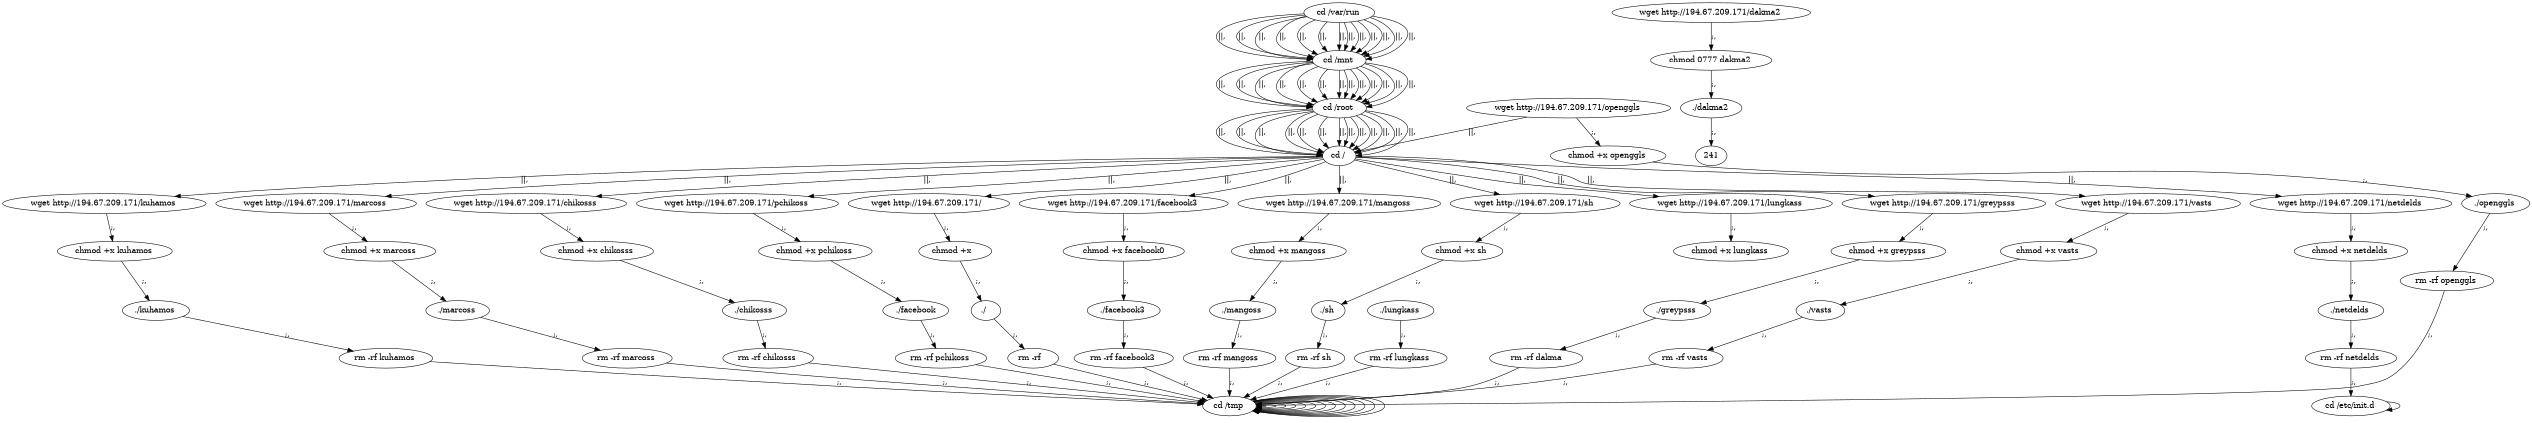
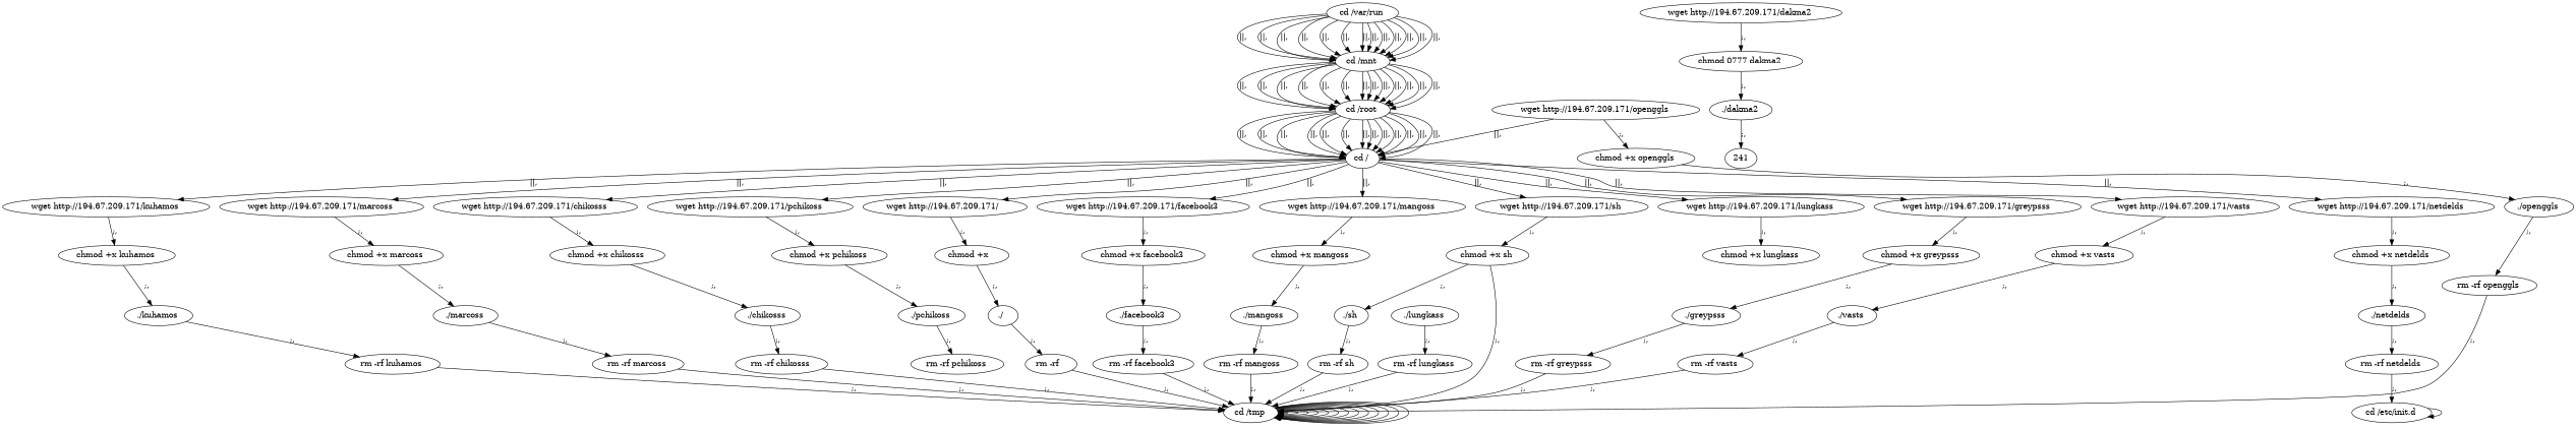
  digraph {
    n1 [label="cd /tmp "]
    n2 [label="cd /var/run "]
    n3 [label="cd /mnt "]
    n4 [label="cd /root "]
    n5 [label="cd / "]
    n6 [label="wget http://194.67.209.171/lungkass "]
    n7 [label="wget http://194.67.209.171/mangoss "]
    n8 [label="wget http://194.67.209.171/vasts "]
    n9 [label="wget http://194.67.209.171/greypsss "]
    n10 [label="wget http://194.67.209.171/kuhamos "]
    n11 [label="wget http://194.67.209.171/marcoss "]
    n12 [label="wget http://194.67.209.171/chikosss "]
    n13 [label="wget http://194.67.209.171/pchikoss "]
    n14 [label="wget http://194.67.209.171/sh "]
    n15 [label="wget http://194.67.209.171/  "]
    n16 [label="wget http://194.67.209.171/facebook3 "]
    n17 [label="wget http://194.67.209.171/netdelds "]
    n18 [label="chmod +x lungkass "]
    n19 [label="chmod +x mangoss "]
    n20 [label="wget http://194.67.209.171/openggls "]
    n21 [label="chmod +x openggls "]
    n22 [label="chmod +x vasts "]
    n23 [label="chmod +x greypsss "]
    n24 [label="chmod +x kuhamos "]
    n25 [label="chmod +x marcoss "]
    n26 [label="chmod +x chikosss "]
    n27 [label="chmod +x pchikoss "]
    n28 [label="chmod +x sh "]
    n29 [label="chmod +x   "]
-   n30 [label="chmod +x facebook0"]
+   n30 [label="chmod +x facebook3 "]
    n31 [label="chmod +x netdelds "]
    n32 [label="./lungkass "]
    n33 [label="rm -rf lungkass "]
    n34 [label="./mangoss "]
    n35 [label="rm -rf mangoss "]
    n36 [label="./openggls "]
    n37 [label="rm -rf openggls "]
    n38 [label="./vasts "]
    n39 [label="rm -rf vasts "]
    n40 [label="./greypsss "]
-   n41 [label="rm -rf dakma"]
+   n41 [label="rm -rf greypsss "]
    n42 [label="./kuhamos "]
    n43 [label="rm -rf kuhamos "]
    n44 [label="./marcoss "]
    n45 [label="rm -rf marcoss "]
    n46 [label="./chikosss "]
    n47 [label="rm -rf chikosss "]
-   n48 [label="./facebook"]
+   n48 [label="./pchikoss "]
    n49 [label="rm -rf pchikoss "]
    n50 [label="./sh "]
    n51 [label="rm -rf sh "]
    n52 [label="./  "]
    n53 [label="rm -rf   "]
    n54 [label="./facebook3 "]
    n55 [label="rm -rf facebook3 "]
    n56 [label="./netdelds "]
    n57 [label="rm -rf netdelds "]
    n58 [label="cd /etc/init.d "]
    n59 [label="wget http://194.67.209.171/dakma2 "]
    n60 [label="chmod 0777 dakma2 "]
    n61 [label="./dakma2 "]
    241
    n1 -> n1
    n1 -> n1
    n1 -> n1
    n1 -> n1
    n1 -> n1
    n1 -> n1
    n1 -> n1
    n1 -> n1
    n1 -> n1
    n1 -> n1
    n1 -> n1
    n1 -> n1
    n1 -> n1
    n2 -> n3 [label="||,"]
    n2 -> n3 [label="||,"]
    n2 -> n3 [label="||,"]
    n2 -> n3 [label="||,"]
    n2 -> n3 [label="||,"]
    n2 -> n3 [label="||,"]
    n2 -> n3 [label="||,"]
    n2 -> n3 [label="||,"]
    n2 -> n3 [label="||,"]
    n2 -> n3 [label="||,"]
    n2 -> n3 [label="||,"]
    n2 -> n3 [label="||,"]
    n2 -> n3 [label="||,"]
    n3 -> n4 [label="||,"]
    n3 -> n4 [label="||,"]
    n3 -> n4 [label="||,"]
    n3 -> n4 [label="||,"]
    n3 -> n4 [label="||,"]
    n3 -> n4 [label="||,"]
    n3 -> n4 [label="||,"]
    n3 -> n4 [label="||,"]
    n3 -> n4 [label="||,"]
    n3 -> n4 [label="||,"]
    n3 -> n4 [label="||,"]
    n3 -> n4 [label="||,"]
    n3 -> n4 [label="||,"]
    n4 -> n5 [label="||,"]
    n4 -> n5 [label="||,"]
    n4 -> n5 [label="||,"]
    n4 -> n5 [label="||,"]
    n4 -> n5 [label="||,"]
    n4 -> n5 [label="||,"]
    n4 -> n5 [label="||,"]
    n4 -> n5 [label="||,"]
    n4 -> n5 [label="||,"]
    n4 -> n5 [label="||,"]
    n4 -> n5 [label="||,"]
    n4 -> n5 [label="||,"]
    n4 -> n5 [label="||,"]
    n5 -> n6 [label="||,"]
    n5 -> n7 [label="||,"]
    n5 -> n8 [label="||,"]
    n5 -> n9 [label="||,"]
    n5 -> n10 [label="||,"]
    n5 -> n11 [label="||,"]
    n5 -> n12 [label="||,"]
    n5 -> n13 [label="||,"]
    n5 -> n14 [label="||,"]
    n5 -> n15 [label="||,"]
    n5 -> n16 [label="||,"]
    n5 -> n17 [label="||,"]
    n6 -> n18 [label=";,"]
    n7 -> n19 [label=";,"]
    n8 -> n22 [label=";,"]
    n9 -> n23 [label=";,"]
    n10 -> n24 [label=";,"]
    n11 -> n25 [label=";,"]
    n12 -> n26 [label=";,"]
    n13 -> n27 [label=";,"]
    n14 -> n28 [label=";,"]
    n15 -> n29 [label=";,"]
    n16 -> n30 [label=";,"]
    n17 -> n31 [label=";,"]
    n19 -> n34 [label=";,"]
    n20 -> n5 [label="||,"]
    n20 -> n21 [label=";,"]
    n21 -> n36 [label=";,"]
    n22 -> n38 [label=";,"]
    n23 -> n40 [label=";,"]
    n24 -> n42 [label=";,"]
    n25 -> n44 [label=";,"]
    n26 -> n46 [label=";,"]
    n27 -> n48 [label=";,"]
    n28 -> n50 [label=";,"]
    n29 -> n52 [label=";,"]
    n30 -> n54 [label=";,"]
    n31 -> n56 [label=";,"]
    n32 -> n33 [label=";,"]
    n33 -> n1 [label=";,"]
    n34 -> n35 [label=";,"]
    n35 -> n1 [label=";,"]
    n36 -> n37 [label=";,"]
    n37 -> n1 [label=";,"]
    n38 -> n39 [label=";,"]
    n39 -> n1 [label=";,"]
    n40 -> n41 [label=";,"]
    n41 -> n1 [label=";,"]
    n42 -> n43 [label=";,"]
    n43 -> n1 [label=";,"]
    n44 -> n45 [label=";,"]
    n45 -> n1 [label=";,"]
    n46 -> n47 [label=";,"]
    n47 -> n1 [label=";,"]
    n48 -> n49 [label=";,"]
-   n49 -> n1 [label=";,"]
+   n28 -> n1 [label=";,"]
    n50 -> n51 [label=";,"]
    n51 -> n1 [label=";,"]
    n52 -> n53 [label=";,"]
    n53 -> n1 [label=";,"]
    n54 -> n55 [label=";,"]
    n55 -> n1 [label=";,"]
    n56 -> n57 [label=";,"]
    n57 -> n58 [label=";,"]
    n58 -> n58
    n59 -> n60 [label=";,"]
    n60 -> n61 [label=";,"]
    n61 -> 241 [label=";,"]
  }
